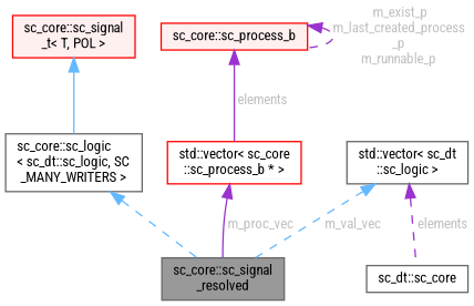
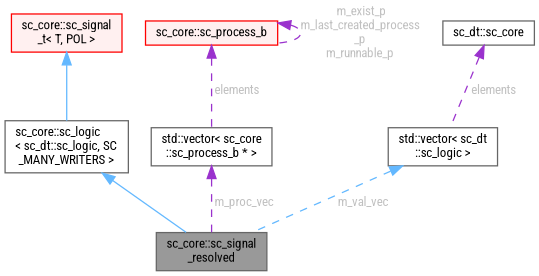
  digraph {
    fontname="Roboto Condensed"
    rankdir=TB
    node [color=gray40 fillcolor=white fontname="Roboto Condensed" fontsize=10 shape=box style=filled]
    edge [color=darkorchid3 dir=back fontname="Roboto Condensed" fontsize=10 labelfontname=FreeSans labelfontsize=10 style=dashed fontcolor=grey]
    n1 [fillcolor=grey60 fontcolor=black height=0.2 label="sc_core::sc_signal\l_resolved" width=0.4]
    n2 [height=0.2 label="sc_core::sc_logic\l\< sc_dt::sc_logic, SC\l_MANY_WRITERS \>" width=0.4]
    n3 [color=red fillcolor="#FFF0F0" height=0.2 label="sc_core::sc_signal\l_t\< T, POL \>" width=0.4]
-   n4 [color=red height=0.2 label="std::vector\< sc_core\l::sc_process_b * \>" width=0.4]
+   n4 [height=0.2 label="std::vector\< sc_core\l::sc_process_b * \>" width=0.4]
    n5 [color=red fillcolor="#FFF0F0" height=0.2 label="sc_core::sc_process_b" width=0.4]
    n6 [height=0.2 label="std::vector\< sc_dt\l::sc_logic \>" width=0.4]
    n7 [height=0.2 label="sc_dt::sc_core" width=0.4]
-   n2 -> n1 [color=steelblue1 fontcolor=""]
+   n2 -> n1 [color=steelblue1 style=solid fontcolor=""]
    n3 -> n2 [color=steelblue1 style=solid fontcolor=""]
-   n4 -> n1 [label=" m_proc_vec" style=solid]
-   n5 -> n4 [label=" elements" style=solid]
+   n4 -> n1 [label=" m_proc_vec"]
+   n5 -> n4 [label=" elements"]
    n5 -> n5 [label=" m_exist_p\nm_last_created_process\l_p\nm_runnable_p"]
    n6 -> n1 [color=steelblue1 label=" m_val_vec"]
-   n6 -> n7 [label=" elements"]
+   n7 -> n6 [label=" elements"]
  }
